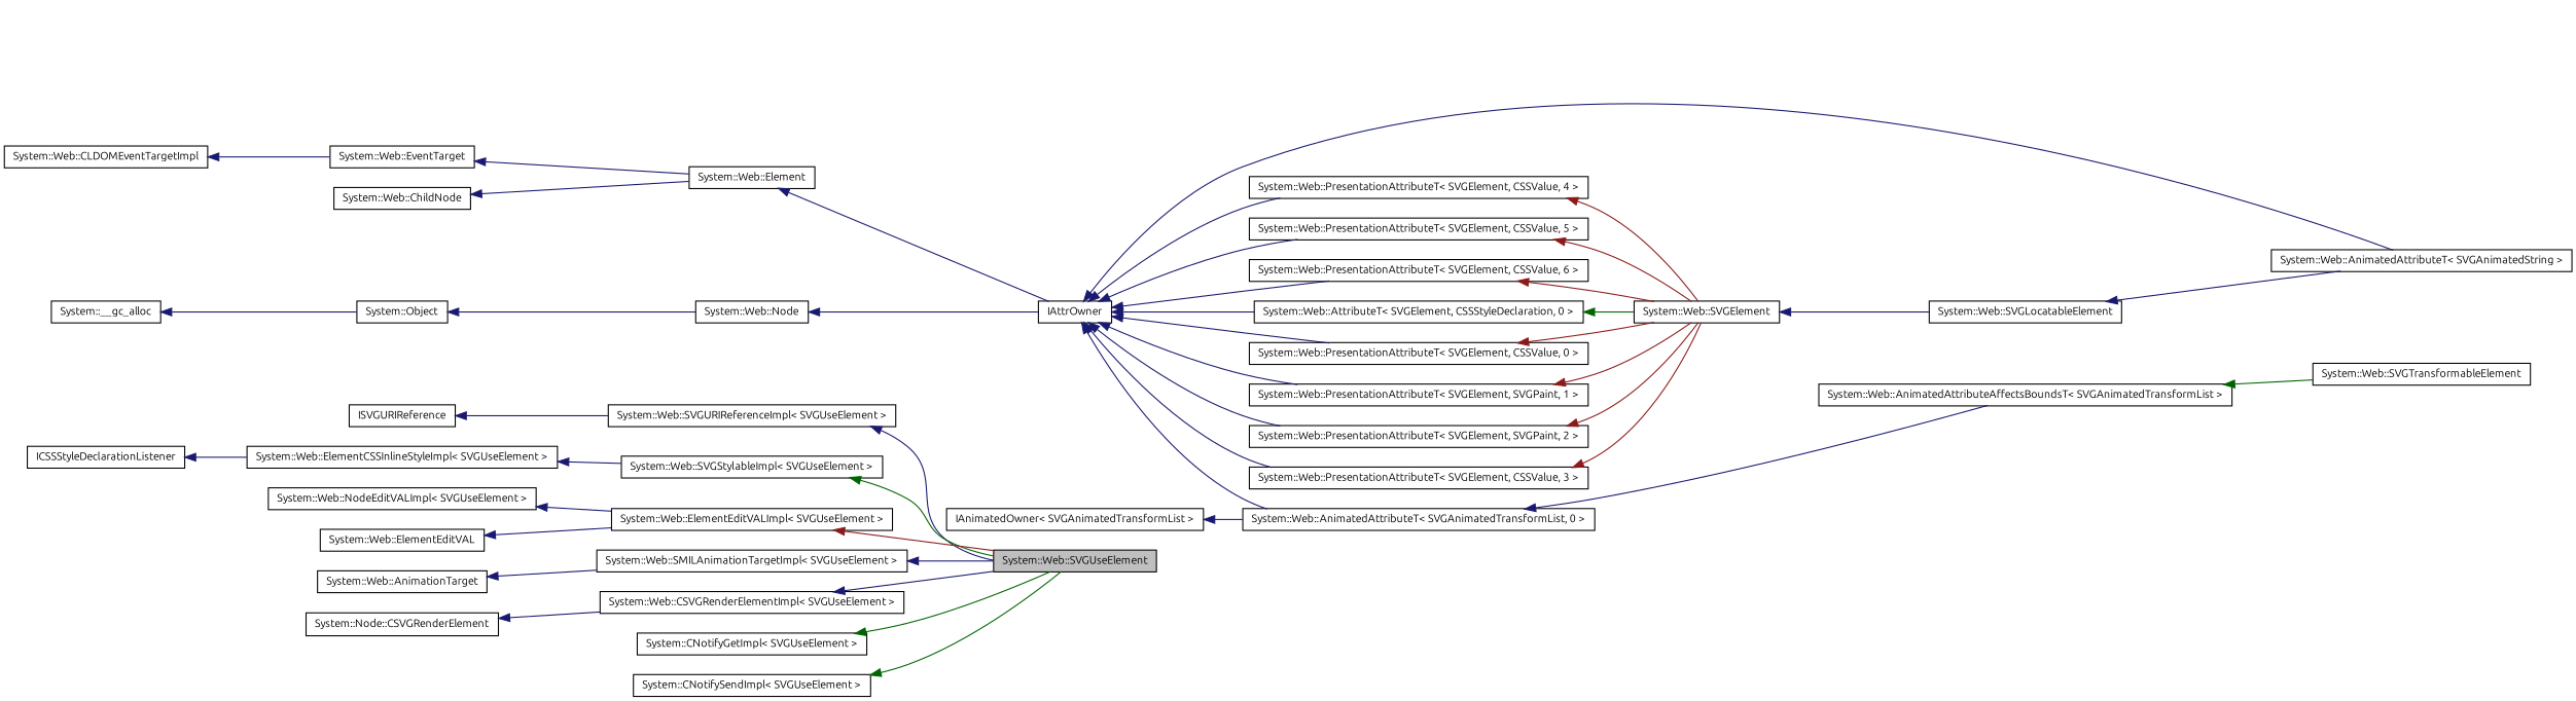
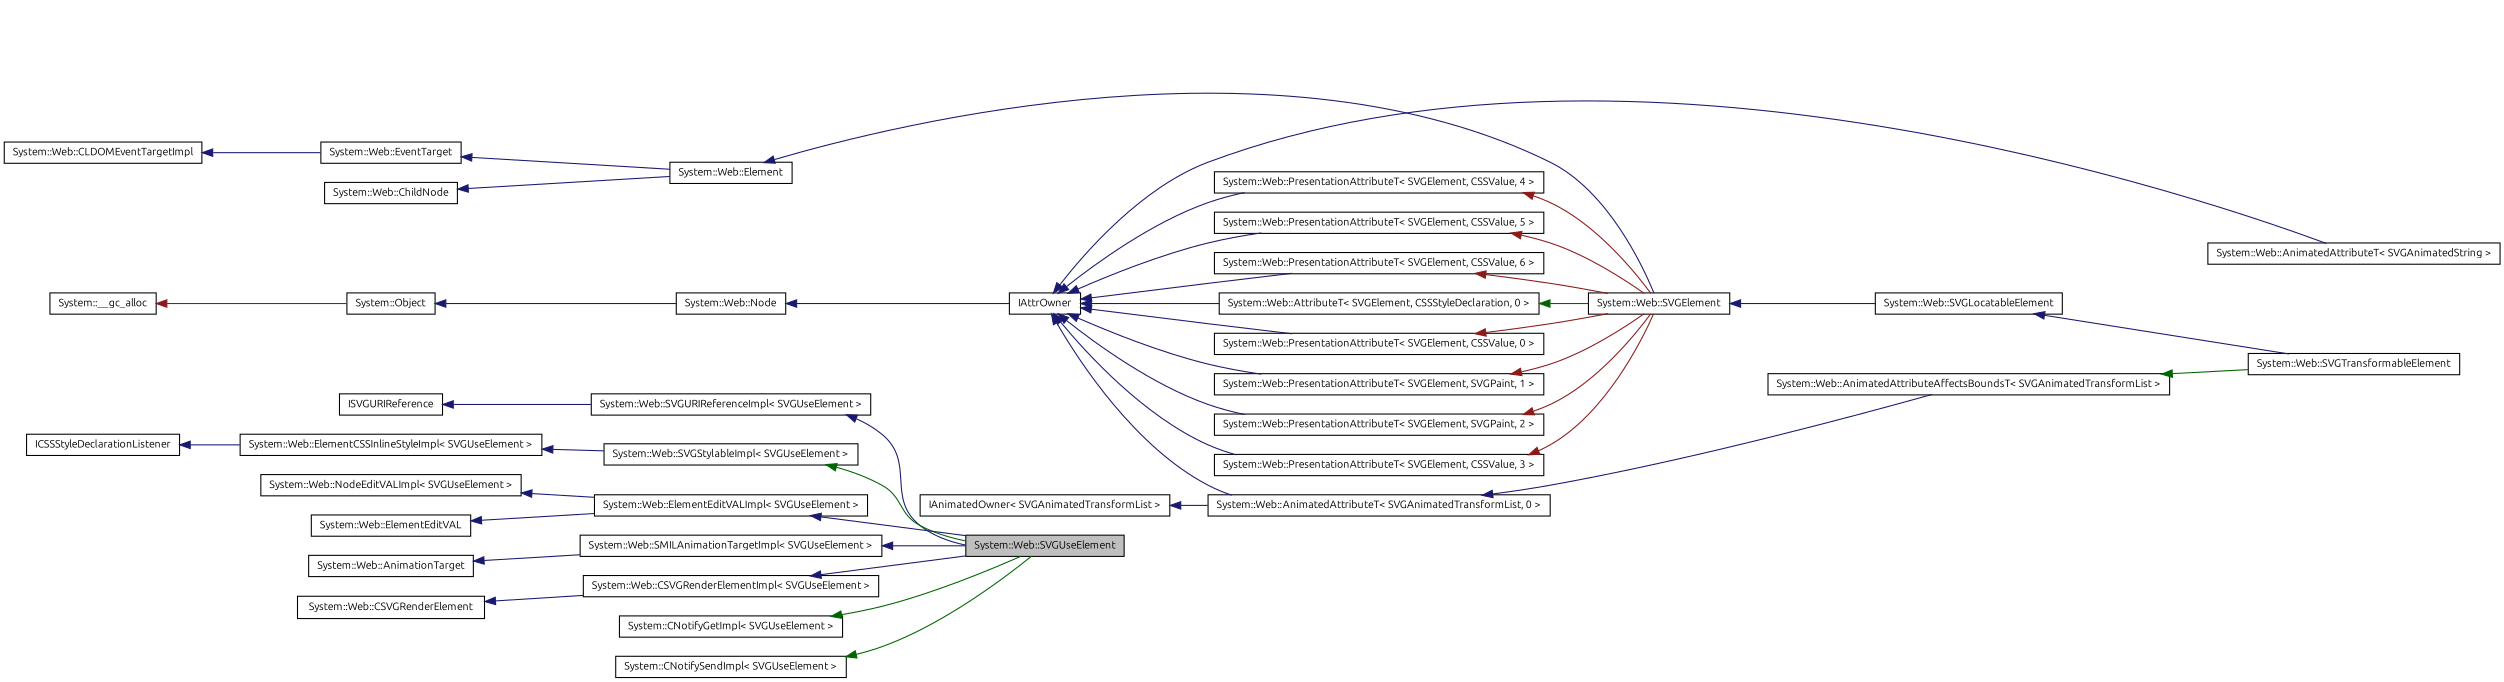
  digraph {
    fontname=Ubuntu
    rankdir=LR
    node [color=black fillcolor=white fontname=Ubuntu fontsize=10 shape=record style=filled]
    edge [color=midnightblue dir=back fontname=Ubuntu fontsize=10 labelfontname=Helvetica labelfontsize=10 style=solid]
    n1 [fillcolor=grey75 fontcolor=black height=0.2 label="System::Web::SVGUseElement" width=0.4]
    n2 [height=0.2 label="System::Web::SVGTransformableElement" width=0.4]
    n3 [height=0.2 label="System::Web::SVGLocatableElement" width=0.4]
    n4 [height=0.2 label="System::Web::SVGElement" width=0.4]
    n5 [height=0.2 label="System::Web::Element" width=0.4]
    n6 [height=0.2 label="System::Web::ChildNode" width=0.4]
    n7 [height=0.2 label="System::Web::Node" width=0.4]
    n8 [height=0.2 label=IAttrOwner width=0.4]
    n9 [height=0.2 label="System::Object" width=0.4]
    n10 [height=0.2 label="System::__gc_alloc" width=0.4]
    n11 [height=0.2 label="System::Web::EventTarget" width=0.4]
    n12 [height=0.2 label="System::Web::CLDOMEventTargetImpl" width=0.4]
    n13 [height=0.2 label="System::Web::AttributeT\< SVGElement, CSSStyleDeclaration, 0 \>" width=0.4]
    n14 [height=0.2 label="System::Web::PresentationAttributeT\< SVGElement, CSSValue, 0 \>" width=0.4]
    n15 [height=0.2 label="System::Web::PresentationAttributeT\< SVGElement, SVGPaint, 1 \>" width=0.4]
    n16 [height=0.2 label="System::Web::PresentationAttributeT\< SVGElement, SVGPaint, 2 \>" width=0.4]
    n17 [height=0.2 label="System::Web::PresentationAttributeT\< SVGElement, CSSValue, 3 \>" width=0.4]
    n18 [height=0.2 label="System::Web::PresentationAttributeT\< SVGElement, CSSValue, 4 \>" width=0.4]
    n19 [height=0.2 label="System::Web::PresentationAttributeT\< SVGElement, CSSValue, 5 \>" width=0.4]
    n20 [height=0.2 label="System::Web::PresentationAttributeT\< SVGElement, CSSValue, 6 \>" width=0.4]
    n21 [height=0.2 label="System::Web::AnimatedAttributeT\< SVGAnimatedTransformList, 0 \>" width=0.4]
    n22 [height=0.2 label="System::Web::AnimatedAttributeT\< SVGAnimatedString \>" width=0.4]
    n23 [height=0.2 label="System::Web::AnimatedAttributeAffectsBoundsT\< SVGAnimatedTransformList \>" width=0.4]
    n24 [height=0.2 label="IAnimatedOwner\< SVGAnimatedTransformList \>" width=0.4]
    n25 [height=0.2 label="System::Web::SVGURIReferenceImpl\< SVGUseElement \>" width=0.4]
    n26 [height=0.2 label=ISVGURIReference width=0.4]
    n27 [height=0.2 label="System::Web::SVGStylableImpl\< SVGUseElement \>" width=0.4]
    n28 [height=0.2 label="System::Web::ElementCSSInlineStyleImpl\< SVGUseElement \>" width=0.4]
    n29 [height=0.2 label=ICSSStyleDeclarationListener width=0.4]
    n30 [height=0.2 label="System::Web::ElementEditVALImpl\< SVGUseElement \>" width=0.4]
    n31 [height=0.2 label="System::Web::NodeEditVALImpl\< SVGUseElement \>" width=0.4]
    n32 [height=0.2 label="System::Web::ElementEditVAL" width=0.4]
    n33 [height=0.2 label="System::Web::SMILAnimationTargetImpl\< SVGUseElement \>" width=0.4]
    n34 [height=0.2 label="System::Web::AnimationTarget" width=0.4]
    n35 [height=0.2 label="System::Web::CSVGRenderElementImpl\< SVGUseElement \>" width=0.4]
-   n36 [height=0.2 label="System::Node::CSVGRenderElement" width=0.4]
+   n36 [height=0.2 label="System::Web::CSVGRenderElement" width=0.4]
    n37 [height=0.2 label="System::CNotifyGetImpl\< SVGUseElement \>" width=0.4]
    n38 [height=0.2 label="System::CNotifySendImpl\< SVGUseElement \>" width=0.4]
-   n3 -> n22
+   n3 -> n2
    n4 -> n3
-   n5 -> n8
+   n5 -> n4
    n6 -> n5
    n7 -> n8
    n8 -> n13
    n8 -> n14
    n8 -> n15
    n8 -> n16
    n8 -> n17
    n8 -> n18
    n8 -> n19
    n8 -> n20
    n8 -> n21
    n8 -> n22
    n9 -> n7
-   n10 -> n9
+   n10 -> n9 [color=firebrick4]
    n11 -> n5
    n12 -> n11
    n13 -> n4 [color=darkgreen]
    n14 -> n4 [color=firebrick4]
    n15 -> n4 [color=firebrick4]
    n16 -> n4 [color=firebrick4]
    n17 -> n4 [color=firebrick4]
    n18 -> n4 [color=firebrick4]
    n19 -> n4 [color=firebrick4]
    n20 -> n4 [color=firebrick4]
    n21 -> n23
    n23 -> n2 [color=darkgreen]
    n24 -> n21
    n25 -> n1
    n26 -> n25
    n27 -> n1 [color=darkgreen]
    n28 -> n27
    n29 -> n28
-   n30 -> n1 [color=firebrick4]
+   n30 -> n1
    n31 -> n30
    n32 -> n30
    n33 -> n1
    n34 -> n33
    n35 -> n1
    n36 -> n35
    n37 -> n1 [color=darkgreen]
    n38 -> n1 [color=darkgreen]
  }
